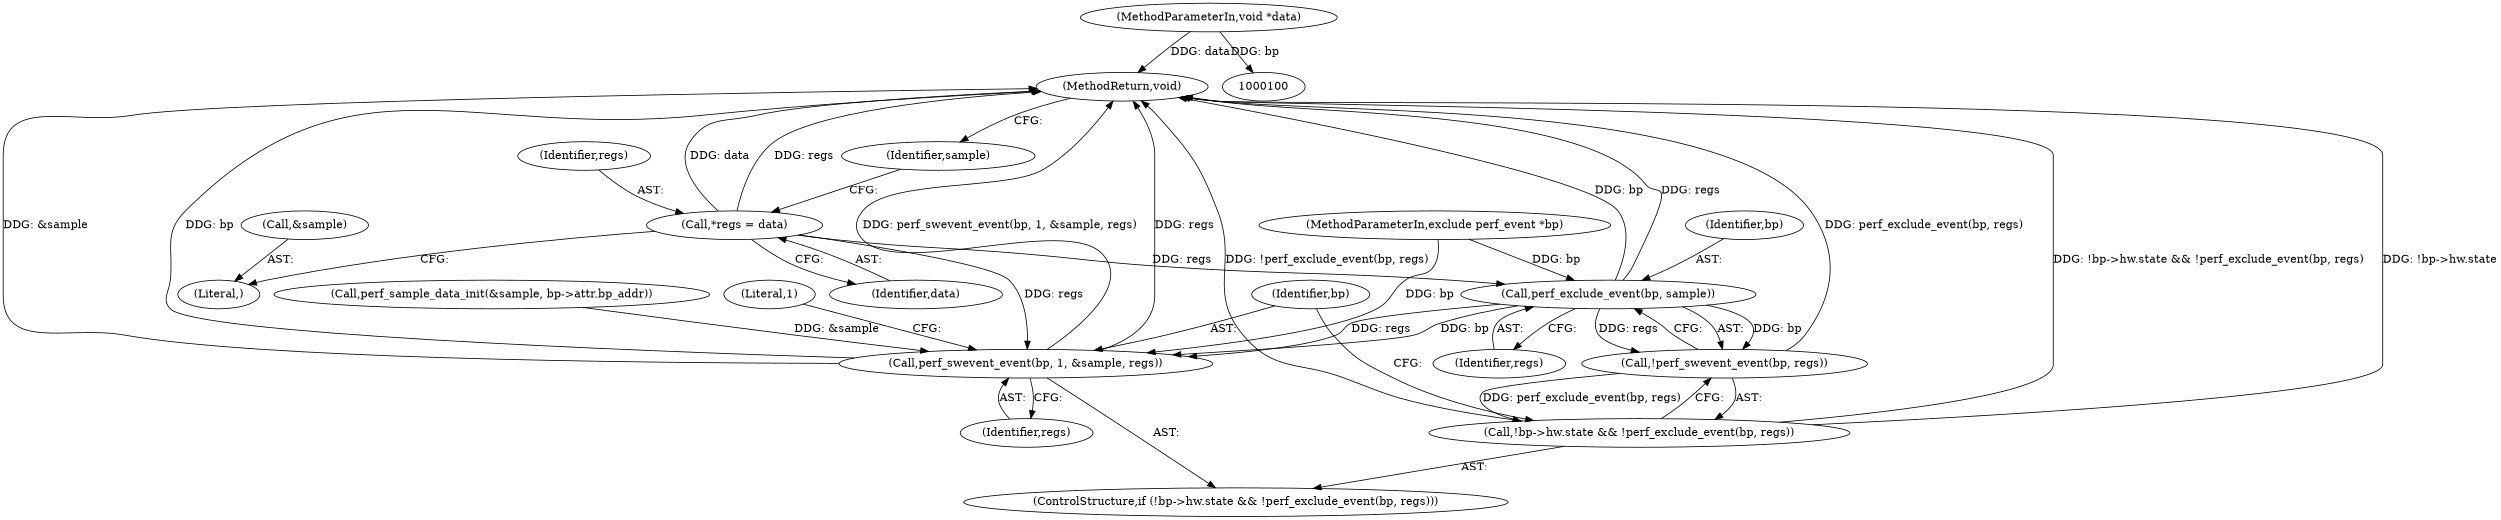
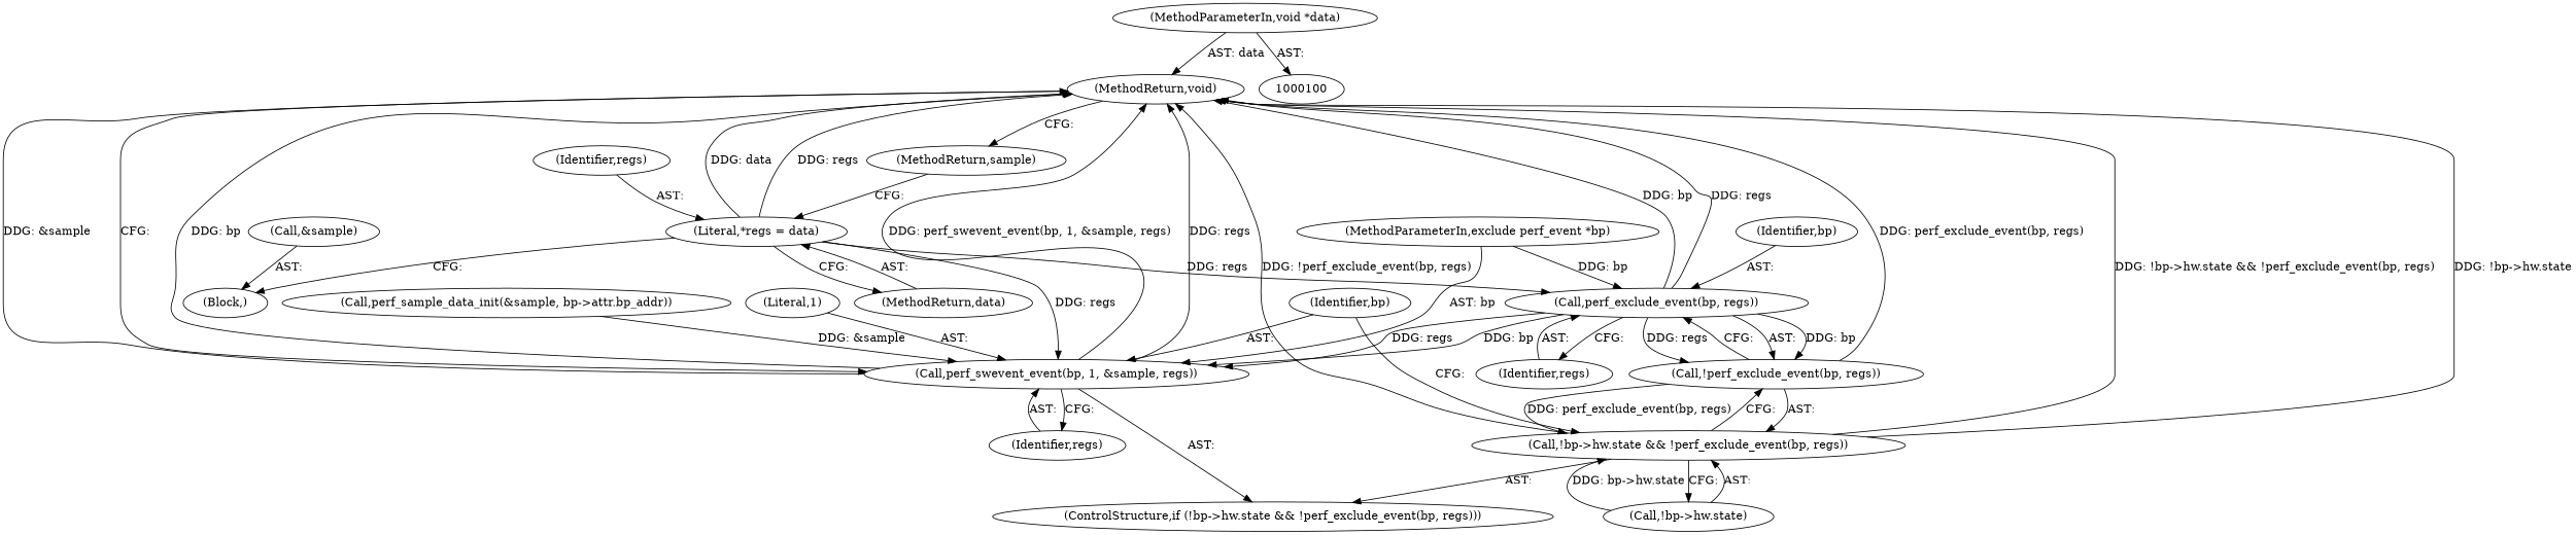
  digraph {
    n1 [label="(MethodParameterIn,void *data)"]
    n2 [label="(MethodReturn,void)"]
    1000100
-   n4 [label="(Call,*regs = data)"]
-   n5 [label="(Call,perf_exclude_event(bp, sample))"]
+   n4 [label="(Literal,*regs = data)"]
+   n5 [label="(Call,perf_exclude_event(bp, regs))"]
    n6 [label="(Call,perf_swevent_event(bp, 1, &sample, regs))"]
-   n7 [label="(Identifier,data)"]
-   n8 [label="(Literal,)"]
-   n9 [label="(Identifier,sample)"]
-   n10 [label="(Call,!perf_swevent_event(bp, regs))"]
+   n7 [label="(MethodReturn,data)"]
+   n8 [label="(Block,)"]
+   n9 [label="(MethodReturn,sample)"]
+   n10 [label="(Call,!perf_exclude_event(bp, regs))"]
    n11 [label="(Identifier,regs)"]
    n12 [label="(ControlStructure,if (!bp->hw.state && !perf_exclude_event(bp, regs)))"]
    n13 [label="(Identifier,regs)"]
    n14 [label="(Call,!bp->hw.state && !perf_exclude_event(bp, regs))"]
+   n15 [label="(Call,!bp->hw.state)"]
    n16 [label="(Identifier,bp)"]
    n17 [label="(Identifier,bp)"]
    n18 [label="(Identifier,regs)"]
    n19 [label="(MethodParameterIn,exclude perf_event *bp)"]
    n20 [label="(Call,perf_sample_data_init(&sample, bp->attr.bp_addr))"]
    n21 [label="(Call,&sample)"]
    n22 [label="(Literal,1)"]
-   n1 -> n2 [label="DDG: data"]
-   n1 -> 1000100 [label="DDG: bp"]
+   n1 -> n2 [label="AST: data"]
+   n1 -> 1000100 [label="AST: "]
+   n2 -> n6 [label="CFG: "]
    n2 -> n9 [label="CFG: "]
    n4 -> n2 [label="DDG: data"]
    n4 -> n2 [label="DDG: regs"]
    n4 -> n5 [label="DDG: regs"]
    n4 -> n6 [label="DDG: regs"]
    n4 -> n7 [label="CFG: "]
    n4 -> n8 [label="CFG: "]
    n5 -> n2 [label="DDG: bp"]
    n5 -> n2 [label="DDG: regs"]
    n5 -> n6 [label="DDG: bp"]
    n5 -> n6 [label="DDG: regs"]
    n5 -> n10 [label="AST: "]
    n5 -> n10 [label="DDG: bp"]
    n5 -> n10 [label="DDG: regs"]
    n5 -> n11 [label="CFG: "]
    n6 -> n2 [label="DDG: &sample"]
    n6 -> n2 [label="DDG: bp"]
    n6 -> n2 [label="DDG: perf_swevent_event(bp, 1, &sample, regs)"]
    n6 -> n2 [label="DDG: regs"]
    n6 -> n12 [label="AST: "]
    n6 -> n13 [label="CFG: "]
    n7 -> n4 [label="AST: "]
    n9 -> n4 [label="CFG: "]
    n10 -> n2 [label="DDG: perf_exclude_event(bp, regs)"]
    n10 -> n5 [label="CFG: "]
    n10 -> n14 [label="AST: "]
    n10 -> n14 [label="DDG: perf_exclude_event(bp, regs)"]
    n11 -> n5 [label="AST: "]
    n13 -> n6 [label="AST: "]
    n14 -> n2 [label="DDG: !perf_exclude_event(bp, regs)"]
    n14 -> n2 [label="DDG: !bp->hw.state && !perf_exclude_event(bp, regs)"]
    n14 -> n2 [label="DDG: !bp->hw.state"]
    n14 -> n10 [label="CFG: "]
    n14 -> n12 [label="AST: "]
+   n14 -> n15 [label="CFG: "]
+   n15 -> n14 [label="AST: "]
+   n15 -> n14 [label="DDG: bp->hw.state"]
    n16 -> n5 [label="AST: "]
    n17 -> n6 [label="AST: "]
    n17 -> n14 [label="CFG: "]
    n18 -> n4 [label="AST: "]
    n19 -> n5 [label="DDG: bp"]
-   n19 -> n6 [label="DDG: bp"]
+   n19 -> n6 [label="AST: bp"]
    n20 -> n6 [label="DDG: &sample"]
    n21 -> n8 [label="AST: "]
-   n22 -> n6 [label="CFG: "]
+   n22 -> n6 [label="AST: "]
  }
